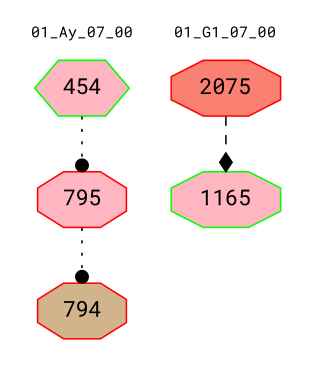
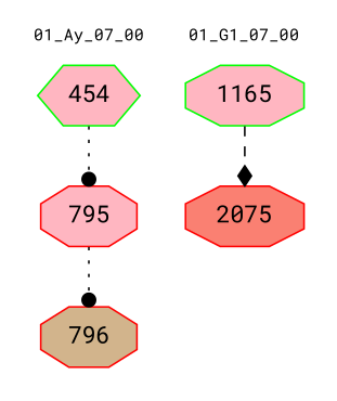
  digraph {
    fontname="Roboto Mono"
    node [color=red fillcolor=lightpink fontname="Roboto Mono" shape=octagon style=filled]
    edge [arrowhead=dot color=black fontname="Roboto Mono" style=dotted]
    n1 [color=green label=454 shape=hexagon]
    n2 [label=795]
-   n3 [fillcolor=tan label=794]
+   n3 [fillcolor=tan label=796]
    n4 [color=green label=1165]
    n5 [fillcolor=salmon label=2075]
    subgraph cluster_1 {
      color=white
      fontsize=10
      label="01_Ay_07_00"
      n1
      n2
      n3
    }
    subgraph cluster_2 {
      color=white
      fontsize=10
      label="01_G1_07_00"
      n4
      n5
    }
    n1 -> n2
    n2 -> n3
-   n5 -> n4 [arrowhead=diamond style=dashed]
+   n4 -> n5 [arrowhead=diamond style=dashed]
  }
